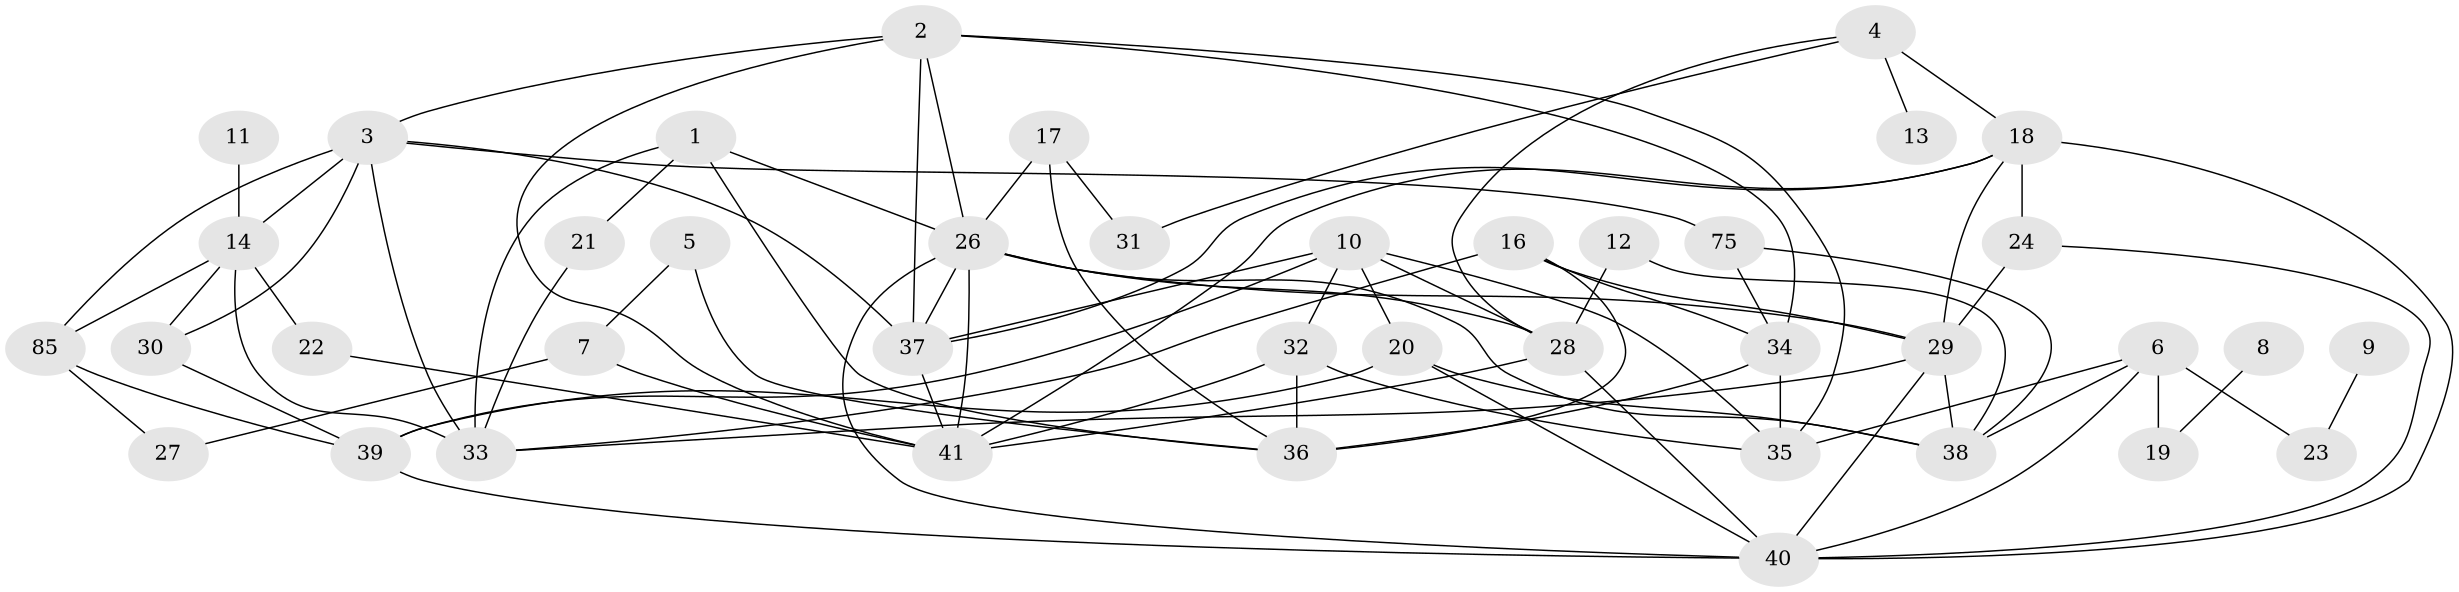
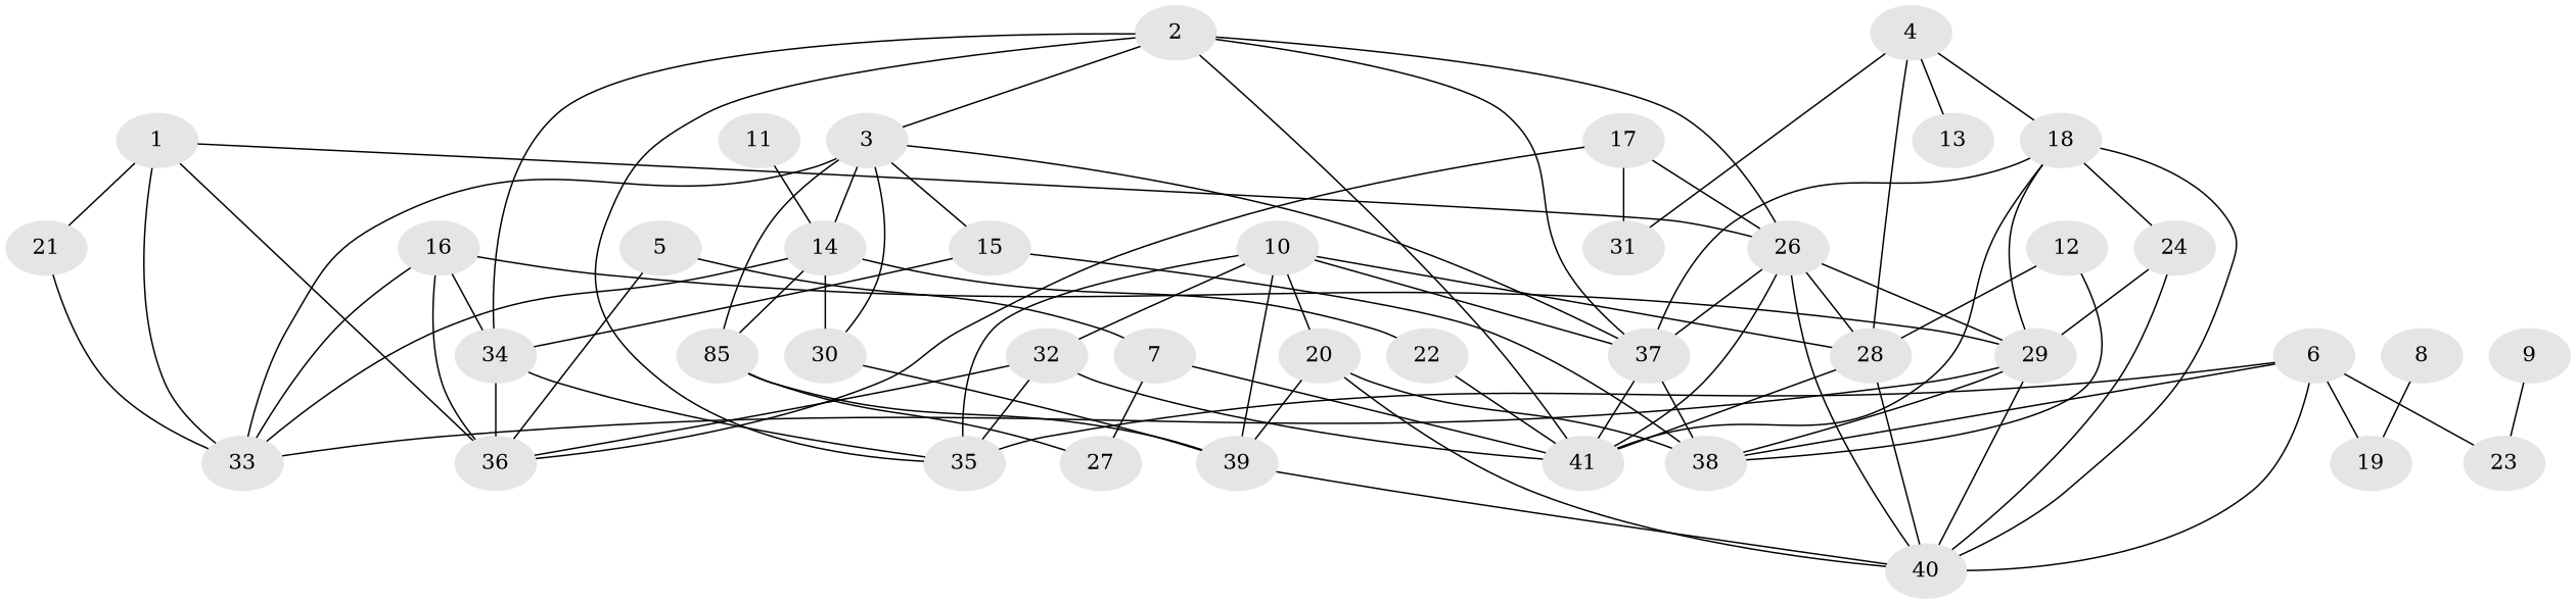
  graph {
    node [color=gray90 style=filled]
    edge [weight=1.0]
    1
    21
    26
    33
    36
    37
    41
    28
    40
    29
    2
    3
    34
    35
    14
-   15 [label=75]
+   15
    n17 [label=85]
    30
    38
    12
    22
    27
    39
    4
    13
    18
    31
    24
    5
    7
    6
    19
    23
    8
    9
    10
    20
    32
    11
    16
    17
    1 -- 21
    1 -- 26
    1 -- 33
    1 -- 36
    21 -- 33
    26 -- 37
    26 -- 41
    26 -- 28
    26 -- 40
    26 -- 29
    37 -- 41
-   26 -- 38
+   37 -- 38
    28 -- 41
    28 -- 40
    29 -- 33
    29 -- 40
    29 -- 38 [weight=2.0]
    2 -- 26
    2 -- 37
    2 -- 41
    2 -- 3
    2 -- 34
    2 -- 35
    3 -- 33 [weight=2.0]
    3 -- 37
    3 -- 14 [weight=2.0]
    3 -- 15
    3 -- n17
    3 -- 30
    34 -- 36 [weight=2.0]
    34 -- 35
    14 -- 33
    14 -- n17
    14 -- 30
    14 -- 22
    15 -- 34
    15 -- 38
    n17 -- 27
    n17 -- 39
    30 -- 39
    12 -- 28
    12 -- 38
    22 -- 41
    39 -- 40
    4 -- 28
    4 -- 13
    4 -- 18
    4 -- 31
    18 -- 37
    18 -- 41
    18 -- 40
    18 -- 29
    18 -- 24 [weight=2.0]
    24 -- 40
    24 -- 29
    5 -- 36
    5 -- 7
    7 -- 41
    7 -- 27
    6 -- 40
    6 -- 35
    6 -- 38 [weight=2.0]
    6 -- 19 [weight=2.0]
    6 -- 23
    8 -- 19
    9 -- 23
    10 -- 37
    10 -- 28
    10 -- 35
    10 -- 39
    10 -- 20
    10 -- 32
    20 -- 40
    20 -- 38
    20 -- 39
    32 -- 36
    32 -- 41
    32 -- 35
    11 -- 14
    16 -- 33
    16 -- 36
    16 -- 29 [weight=2.0]
    16 -- 34
    17 -- 26 [weight=2.0]
    17 -- 36
    17 -- 31 [weight=2.0]
  }
